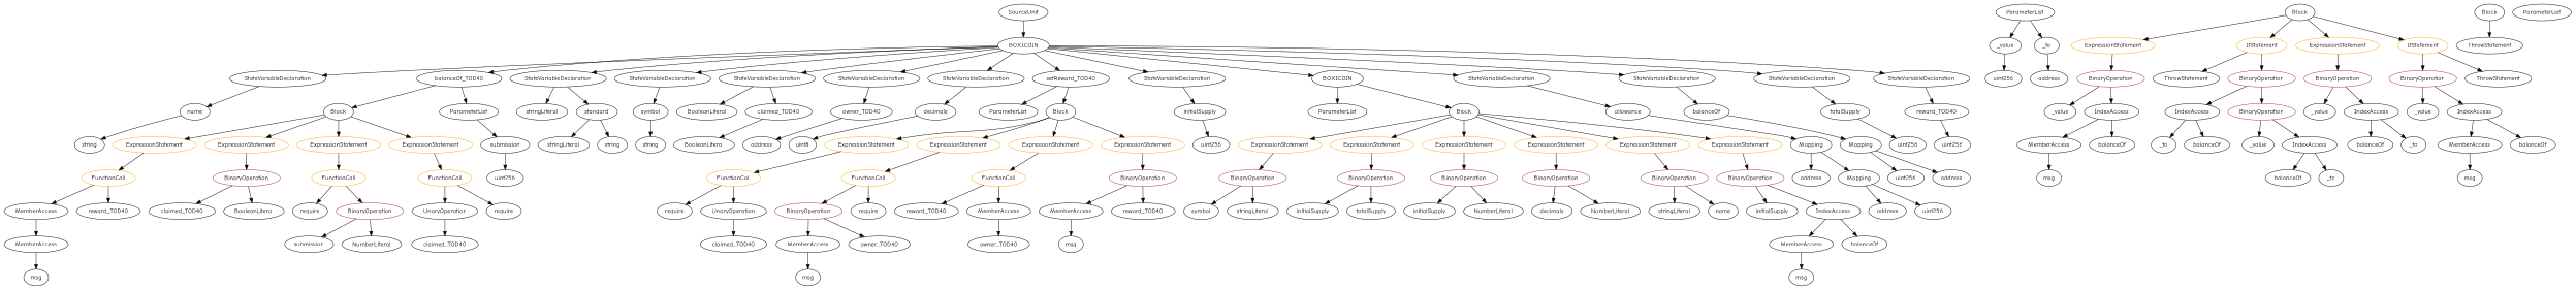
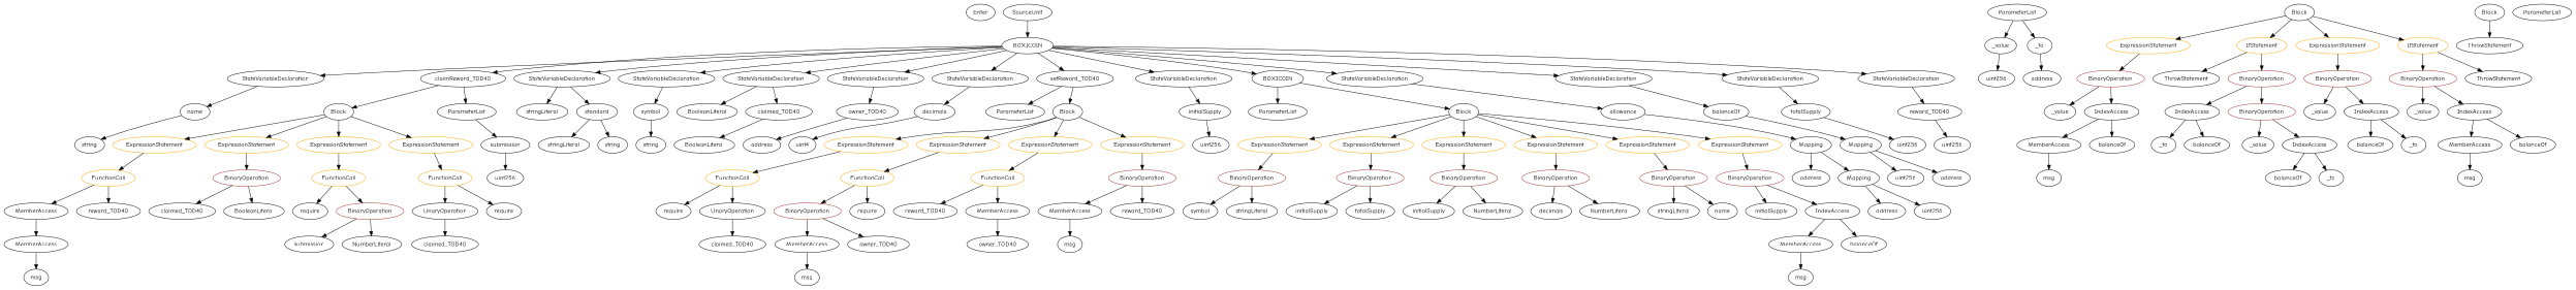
  strict digraph {
    fontname="Comic Neue"
    node [fontname="Comic Neue" color=black]
    edge [fontname="Comic Neue"]
+   Enter [height=0.5 width=0.83628 color=""]
    n2 [height=0.5 label=owner_TOD40 width=1.862]
    n3 [height=0.5 label=initialSupply width=1.5571]
    n4 [height=0.5 label=uint256 width=1.0442]
    n5 [height=0.5 label=owner_TOD40 width=1.862]
    n6 [height=0.5 label=address width=1.0996]
    n7 [color=orange height=0.5 label=ExpressionStatement width=2.458]
    n8 [color=orange height=0.5 label=FunctionCall width=1.6125]
    n9 [height=0.5 label=MemberAccess width=1.9174]
    n10 [height=0.5 label=reward_TOD40 width=1.9313]
    n11 [height=0.5 label=MemberAccess width=1.9174]
    n12 [height=0.5 label=decimals width=1.1967]
    n13 [height=0.5 label=StateVariableDeclaration width=2.8184]
    n14 [height=0.5 label=name width=0.83628]
    n15 [height=0.5 label=string width=0.864]
-   n16 [height=0.5 label=balanceOf_TOD40 width=2.5689]
+   n16 [height=0.5 label=claimReward_TOD40 width=2.5689]
    n17 [height=0.5 label=Block width=0.90558]
    n18 [height=0.5 label=ParameterList width=1.7095]
    n19 [color=orange height=0.5 label=ExpressionStatement width=2.458]
    n20 [color=orange height=0.5 label=ExpressionStatement width=2.458]
    n21 [color=orange height=0.5 label=ExpressionStatement width=2.458]
    n22 [height=0.5 label=submission width=1.46]
    n23 [color=brown height=0.5 label=BinaryOperation width=1.9867]
    n24 [color=orange height=0.5 label=FunctionCall width=1.6125]
    n25 [color=orange height=0.5 label=FunctionCall width=1.6125]
    n26 [height=0.5 label=uint256 width=1.0442]
    n27 [color=orange height=0.5 label=ExpressionStatement width=2.458]
    n28 [color=brown height=0.5 label=BinaryOperation width=1.9867]
    n29 [height=0.5 label=symbol width=1.0581]
    n30 [height=0.5 label=stringLiteral width=1.5016]
    n31 [height=0.5 label=BooleanLiteral width=1.7788]
    n32 [height=0.5 label=claimed_TOD40 width=2.0145]
    n33 [height=0.5 label=BooleanLiteral width=1.7788]
    n34 [color=orange height=0.5 label=ExpressionStatement width=2.458]
    n35 [color=brown height=0.5 label=BinaryOperation width=1.9867]
    n36 [height=0.5 label=totalSupply width=1.4739]
    n37 [color=orange height=0.5 label=ExpressionStatement width=2.458]
    n38 [color=brown height=0.5 label=BinaryOperation width=1.9867]
    n39 [height=0.5 label=_value width=0.96103]
    n40 [height=0.5 label=IndexAccess width=1.6402]
    n41 [height=0.5 label=MemberAccess width=1.9174]
    n42 [height=0.5 label=balanceOf width=1.3491]
    n43 [height=0.5 label=uint256 width=1.0442]
    n44 [height=0.5 label=msg width=0.75]
    n45 [height=0.5 label=stringLiteral width=1.5016]
    n46 [height=0.5 label=address width=1.0996]
    n47 [height=0.5 label=UnaryOperation width=1.9452]
    n48 [height=0.5 label=claimed_TOD40 width=2.0145]
    n49 [height=0.5 label=Block width=0.90558]
    n50 [height=0.5 label=ThrowStatement width=2.0006]
    n51 [height=0.5 label=require width=1.0026]
    n52 [height=0.5 label=MemberAccess width=1.9174]
    n53 [height=0.5 label=msg width=0.75]
    n54 [height=0.5 label=StateVariableDeclaration width=2.8184]
    n55 [height=0.5 label=standard width=1.1828]
    n56 [height=0.5 label=stringLiteral width=1.5016]
    n57 [height=0.5 label=string width=0.864]
    n58 [height=0.5 label=require width=1.0026]
    n59 [color=orange height=0.5 label=ExpressionStatement width=2.458]
    n60 [color=brown height=0.5 label=BinaryOperation width=1.9867]
    n61 [height=0.5 label=initialSupply width=1.5571]
    n62 [height=0.5 label=NumberLiteral width=1.765]
    n63 [color=orange height=0.5 label=FunctionCall width=1.6125]
    n64 [height=0.5 label=reward_TOD40 width=1.9313]
    n65 [height=0.5 label=MemberAccess width=1.9174]
    n66 [height=0.5 label=ThrowStatement width=2.0006]
    n67 [height=0.5 label=balanceOf width=1.3491]
    n68 [color=brown height=0.5 label=BinaryOperation width=1.9867]
    n69 [height=0.5 label=submission width=1.46]
    n70 [height=0.5 label=NumberLiteral width=1.765]
    n71 [height=0.5 label=address width=1.0996]
    n72 [height=0.5 label=_value width=0.96103]
    n73 [height=0.5 label=_value width=0.96103]
    n74 [height=0.5 label=ParameterList width=1.7095]
    n75 [height=0.5 label=_to width=0.75]
    n76 [height=0.5 label=address width=1.0996]
    n77 [color=brown height=0.5 label=BinaryOperation width=1.9867]
    n78 [height=0.5 label=reward_TOD40 width=1.9313]
    n79 [height=0.5 label=ParameterList width=1.7095]
    n80 [height=0.5 label=StateVariableDeclaration width=2.8184]
    n81 [height=0.5 label=symbol width=1.0581]
    n82 [height=0.5 label=string width=0.864]
    n83 [color=brown height=0.5 label=BinaryOperation width=1.9867]
    n84 [height=0.5 label=initialSupply width=1.5571]
    n85 [height=0.5 label=IndexAccess width=1.6402]
    n86 [height=0.5 label=MemberAccess width=1.9174]
    n87 [height=0.5 label=balanceOf width=1.3491]
    n88 [height=0.5 label=msg width=0.75]
    n89 [height=0.5 label=ParameterList width=1.7095]
    n90 [height=0.5 label=NumberLiteral width=1.765]
    n91 [height=0.5 label=uint256 width=1.0442]
    n92 [color=brown height=0.5 label=BinaryOperation width=1.9867]
    n93 [height=0.5 label=require width=1.0026]
    n94 [height=0.5 label=address width=1.0996]
    n95 [height=0.5 label=msg width=0.75]
    n96 [height=0.5 label=StateVariableDeclaration width=2.8184]
    n97 [height=0.5 label=claimed_TOD40 width=2.0145]
    n98 [height=0.5 label=BooleanLiteral width=1.7788]
    n99 [height=0.5 label=BOXICOIN width=1.5571]
    n100 [height=0.5 label=StateVariableDeclaration width=2.8184]
    n101 [height=0.5 label=StateVariableDeclaration width=2.8184]
    n102 [height=0.5 label=setReward_TOD40 width=2.3194]
    n103 [height=0.5 label=StateVariableDeclaration width=2.8184]
    n104 [height=0.5 label=BOXICOIN width=1.5571]
    n105 [height=0.5 label=StateVariableDeclaration width=2.8184]
    n106 [height=0.5 label=StateVariableDeclaration width=2.8184]
    n107 [height=0.5 label=StateVariableDeclaration width=2.8184]
    n108 [height=0.5 label=StateVariableDeclaration width=2.8184]
    n109 [height=0.5 label=decimals width=1.1967]
    n110 [height=0.5 label=Block width=0.90558]
    n111 [height=0.5 label=initialSupply width=1.5571]
    n112 [height=0.5 label=ParameterList width=1.7095]
    n113 [height=0.5 label=Block width=0.90558]
    n114 [height=0.5 label=allowance width=1.3076]
    n115 [height=0.5 label=balanceOf width=1.3491]
    n116 [height=0.5 label=totalSupply width=1.4739]
    n117 [height=0.5 label=reward_TOD40 width=1.9313]
-   n118 [height=0.5 label=uint8 width=0.7947]
+   n118 [height=0.5 label=uint4 width=0.7947]
    n119 [height=0.5 label=Block width=0.90558]
    n120 [color=orange height=0.5 label=IfStatement width=1.4739]
    n121 [color=orange height=0.5 label=ExpressionStatement width=2.458]
    n122 [color=orange height=0.5 label=IfStatement width=1.4739]
    n123 [color=orange height=0.5 label=ExpressionStatement width=2.458]
    n124 [color=orange height=0.5 label=ExpressionStatement width=2.458]
    n125 [color=orange height=0.5 label=ExpressionStatement width=2.458]
    n126 [color=orange height=0.5 label=ExpressionStatement width=2.458]
    n127 [height=0.5 label=uint256 width=1.0442]
    n128 [color=orange height=0.5 label=ExpressionStatement width=2.458]
    n129 [color=orange height=0.5 label=ExpressionStatement width=2.458]
    n130 [color=orange height=0.5 label=ExpressionStatement width=2.458]
    n131 [height=0.5 label=Mapping width=1.2105]
    n132 [height=0.5 label=Mapping width=1.2105]
    n133 [height=0.5 label=uint256 width=1.0442]
    n134 [height=0.5 label=_to width=0.75]
    n135 [color=brown height=0.5 label=BinaryOperation width=1.9867]
    n136 [height=0.5 label=_value width=0.96103]
    n137 [height=0.5 label=IndexAccess width=1.6402]
    n138 [height=0.5 label=MemberAccess width=1.9174]
    n139 [height=0.5 label=balanceOf width=1.3491]
    n140 [height=0.5 label=msg width=0.75]
    n141 [height=0.5 label=claimed_TOD40 width=2.0145]
    n142 [height=0.5 label=_to width=0.75]
    n143 [height=0.5 label=balanceOf width=1.3491]
    n144 [height=0.5 label=stringLiteral width=1.5016]
    n145 [color=brown height=0.5 label=BinaryOperation width=1.9867]
    n146 [color=brown height=0.5 label=BinaryOperation width=1.9867]
    n147 [height=0.5 label=ThrowStatement width=2.0006]
    n148 [height=0.5 label=_value width=0.96103]
    n149 [color=brown height=0.5 label=BinaryOperation width=1.9867]
    n150 [height=0.5 label=MemberAccess width=1.9174]
    n151 [height=0.5 label=owner_TOD40 width=1.862]
    n152 [height=0.5 label=msg width=0.75]
    n153 [color=brown height=0.5 label=BinaryOperation width=1.9867]
    n154 [height=0.5 label=name width=0.83628]
    n155 [height=0.5 label=IndexAccess width=1.6402]
    n156 [height=0.5 label=balanceOf width=1.3491]
    n157 [height=0.5 label=_to width=0.75]
    n158 [color=orange height=0.5 label=FunctionCall width=1.6125]
    n159 [color=orange height=0.5 label=FunctionCall width=1.6125]
    n160 [height=0.5 label=UnaryOperation width=1.9452]
    n161 [height=0.5 label=require width=1.0026]
    n162 [height=0.5 label=IndexAccess width=1.6402]
    n163 [height=0.5 label=SourceUnit width=1.46]
    n164 [height=0.5 label=Mapping width=1.2105]
    n165 [height=0.5 label=IndexAccess width=1.6402]
    n166 [color=brown height=0.5 label=BinaryOperation width=1.9867]
    n167 [height=0.5 label=uint256 width=1.0442]
    n5 -> n6
    n7 -> n8
    n8 -> n9
    n8 -> n10
    n9 -> n11
    n11 -> n95
    n13 -> n14
    n14 -> n15
    n16 -> n17
    n16 -> n18
    n17 -> n7
    n17 -> n19
    n17 -> n20
    n17 -> n21
    n18 -> n22
    n19 -> n23
    n20 -> n24
    n21 -> n25
    n22 -> n26
    n23 -> n32
    n23 -> n33
    n24 -> n58
    n24 -> n68
    n25 -> n47
    n25 -> n51
    n27 -> n28
    n28 -> n29
    n28 -> n30
    n34 -> n35
    n35 -> n3
    n35 -> n36
    n37 -> n38
    n38 -> n39
    n38 -> n40
    n40 -> n41
    n40 -> n42
    n41 -> n44
    n47 -> n48
    n49 -> n50
    n52 -> n53
    n54 -> n45
    n54 -> n55
    n55 -> n56
    n55 -> n57
    n59 -> n60
    n60 -> n61
    n60 -> n62
    n63 -> n64
    n63 -> n65
    n65 -> n2
    n68 -> n69
    n68 -> n70
    n72 -> n4
    n74 -> n72
    n74 -> n75
    n75 -> n76
    n77 -> n52
    n77 -> n78
    n80 -> n81
    n81 -> n82
    n83 -> n84
    n83 -> n85
    n85 -> n86
    n85 -> n87
    n86 -> n88
    n92 -> n12
    n92 -> n90
    n96 -> n31
    n96 -> n97
    n97 -> n98
    n99 -> n13
    n99 -> n16
    n99 -> n54
    n99 -> n80
    n99 -> n96
    n99 -> n100
    n99 -> n101
    n99 -> n102
    n99 -> n103
    n99 -> n104
    n99 -> n105
    n99 -> n106
    n99 -> n107
    n99 -> n108
    n100 -> n5
    n101 -> n109
    n102 -> n89
    n102 -> n110
    n103 -> n111
    n104 -> n112
    n104 -> n113
    n105 -> n114
    n106 -> n115
    n107 -> n116
    n108 -> n117
    n109 -> n118
    n110 -> n123
    n110 -> n124
    n110 -> n125
    n110 -> n126
    n111 -> n127
    n113 -> n27
    n113 -> n34
    n113 -> n59
    n113 -> n128
    n113 -> n129
    n113 -> n130
    n114 -> n131
    n115 -> n132
    n116 -> n133
    n117 -> n91
    n119 -> n37
    n119 -> n120
    n119 -> n121
    n119 -> n122
    n120 -> n66
    n120 -> n145
    n121 -> n146
    n122 -> n135
    n122 -> n147
    n123 -> n158
    n124 -> n159
    n125 -> n63
    n126 -> n77
    n128 -> n92
    n129 -> n153
    n130 -> n83
    n131 -> n46
    n131 -> n164
    n132 -> n43
    n132 -> n94
    n135 -> n136
    n135 -> n137
    n137 -> n138
    n137 -> n139
    n138 -> n140
    n145 -> n165
    n145 -> n166
    n146 -> n148
    n146 -> n162
    n149 -> n150
    n149 -> n151
    n150 -> n152
    n153 -> n144
    n153 -> n154
    n155 -> n156
    n155 -> n157
    n158 -> n93
    n158 -> n160
    n159 -> n149
    n159 -> n161
    n160 -> n141
    n162 -> n67
    n162 -> n142
    n163 -> n99
    n164 -> n71
    n164 -> n167
    n165 -> n134
    n165 -> n143
    n166 -> n73
    n166 -> n155
  }
